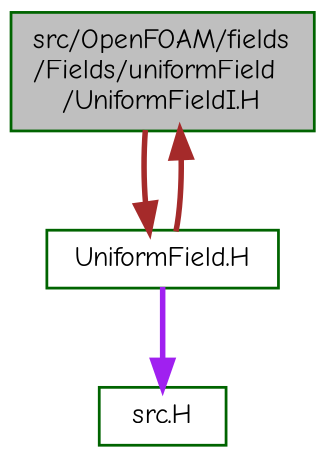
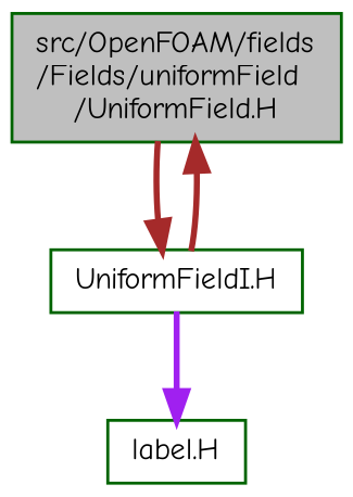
  digraph {
    fontname="Comic Neue"
    node [color=darkgreen fontname="Comic Neue" fontsize=10 shape=record]
    edge [color=brown fontname="Comic Neue" fontsize=10 labelfontname=Helvetica labelfontsize=10 style=bold]
-   n1 [fillcolor=grey75 fontcolor=black height=0.2 label="src/OpenFOAM/fields\l/Fields/uniformField\l/UniformFieldI.H" style=filled width=0.4]
-   n2 [height=0.2 label="UniformField.H" width=0.4]
-   n3 [height=0.2 label="src.H" width=0.4]
+   n1 [fillcolor=grey75 fontcolor=black height=0.2 label="src/OpenFOAM/fields\l/Fields/uniformField\l/UniformField.H" style=filled width=0.4]
+   n2 [height=0.2 label="UniformFieldI.H" width=0.4]
+   n3 [height=0.2 label="label.H" width=0.4]
    n1 -> n2
    n2 -> n1
    n2 -> n3 [color=purple]
  }
